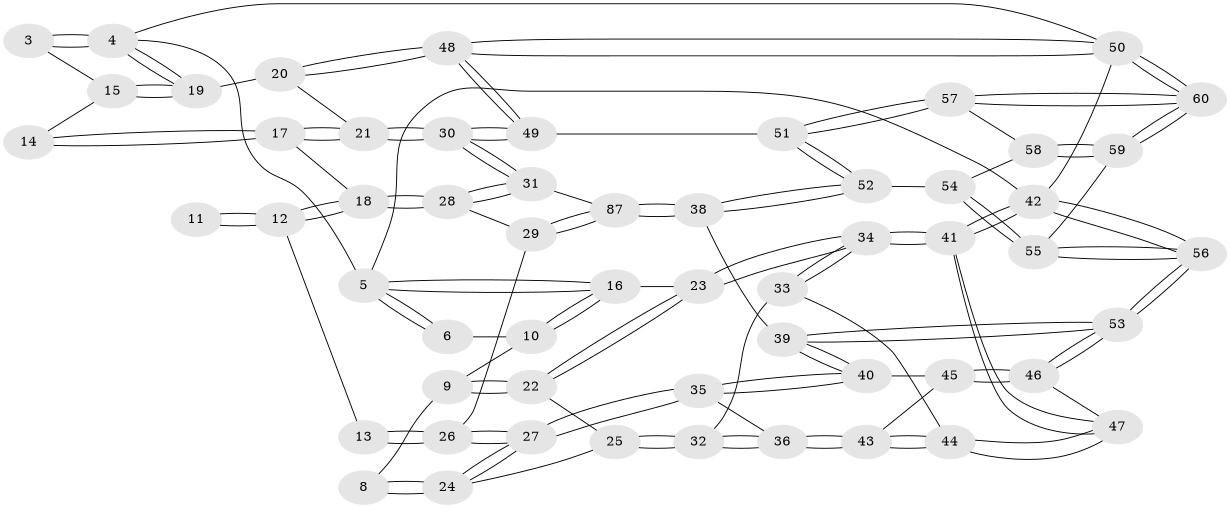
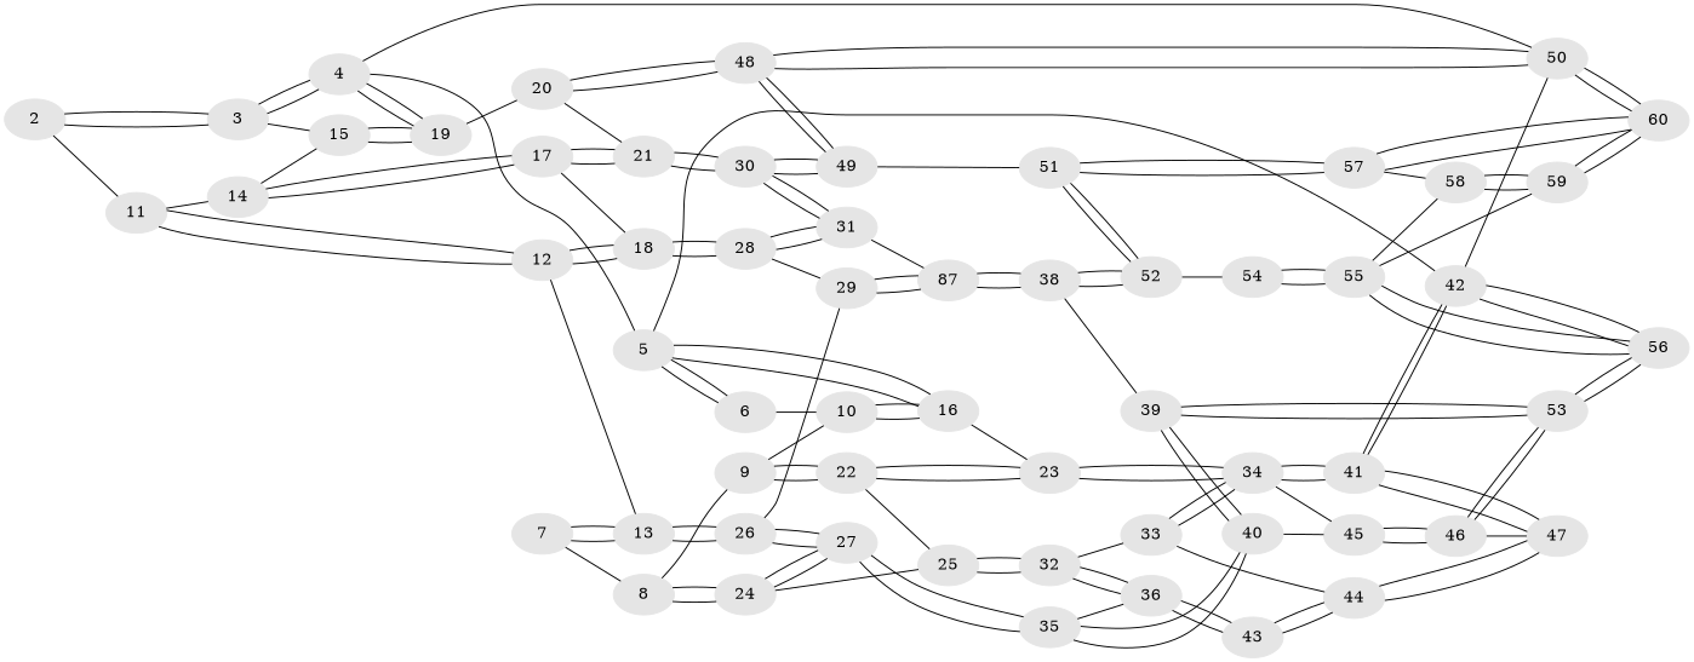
  graph {
    rankdir=LR
    node [color=gray90 style=filled]
+   2
    3
    11
+   7
    8
    13
    4
    15
    12
    14
    5
    19
    50
    6
    16
    42
    20
    60
    10
    23
    56
    9
    24
    26
    22
    25
    27
    18
    17
    28
    29
    21
    34
    30
    31
    48
    49
    32
    41
    35
    33
    36
    n43 [label=87]
    40
    38
    51
    44
    43
    47
    45
    39
    52
    53
    54
    46
    57
    58
    55
    59
+   2 -- 3
+   2 -- 3
+   2 -- 11
    3 -- 4
    3 -- 4
    3 -- 15
    11 -- 12
    11 -- 12
+   11 -- 14
+   7 -- 8
+   7 -- 13
+   7 -- 13
    8 -- 9
    8 -- 24
    8 -- 24
    13 -- 26
    13 -- 26
    4 -- 5
    4 -- 19
    4 -- 19
    4 -- 50
    15 -- 19
    15 -- 19
    12 -- 13
    12 -- 18
    12 -- 18
    14 -- 15
    14 -- 17
    14 -- 17
    5 -- 6
    5 -- 6
    5 -- 16
    5 -- 16
    5 -- 42
    19 -- 20
    50 -- 60
    50 -- 60
    6 -- 10
    16 -- 23
    42 -- 50
    42 -- 56
    42 -- 56
    20 -- 21
    20 -- 48
    20 -- 48
    10 -- 16
    10 -- 16
    23 -- 34
    23 -- 34
    9 -- 10
    9 -- 22
    9 -- 22
    24 -- 25
    24 -- 27
    24 -- 27
    26 -- 27
    26 -- 27
    26 -- 29
    22 -- 23
    22 -- 23
    22 -- 25
    25 -- 32
    25 -- 32
    27 -- 35
    27 -- 35
    18 -- 28
    18 -- 28
    17 -- 18
    17 -- 21
    17 -- 21
    28 -- 29
    28 -- 31
    28 -- 31
    29 -- n43
    29 -- n43
    21 -- 30
    21 -- 30
    34 -- 41
    34 -- 41
    30 -- 31
    30 -- 31
    30 -- 49
    30 -- 49
    31 -- n43
    48 -- 50
    48 -- 50
    48 -- 49
    48 -- 49
    49 -- 51
    32 -- 33
    32 -- 36
    32 -- 36
    41 -- 42
    41 -- 42
    41 -- 47
    41 -- 47
    35 -- 36
    35 -- 40
    35 -- 40
    33 -- 34
    33 -- 34
    33 -- 44
    36 -- 43
    36 -- 43
    n43 -- 38
    n43 -- 38
    40 -- 45
    38 -- 39
    38 -- 52
    38 -- 52
    51 -- 52
    51 -- 52
    51 -- 57
    51 -- 57
    44 -- 47
    44 -- 47
    43 -- 44
    43 -- 44
-   43 -- 45
+   34 -- 45
    45 -- 46
    45 -- 46
    39 -- 40
    39 -- 40
    39 -- 53
    39 -- 53
    52 -- 54
    53 -- 56
    53 -- 56
-   54 -- 58
+   55 -- 58
    54 -- 55
    54 -- 55
    46 -- 47
    46 -- 53
    46 -- 53
    57 -- 60
    57 -- 60
    57 -- 58
    58 -- 59
    58 -- 59
    55 -- 56
    55 -- 56
    55 -- 59
    59 -- 60
    59 -- 60
  }
